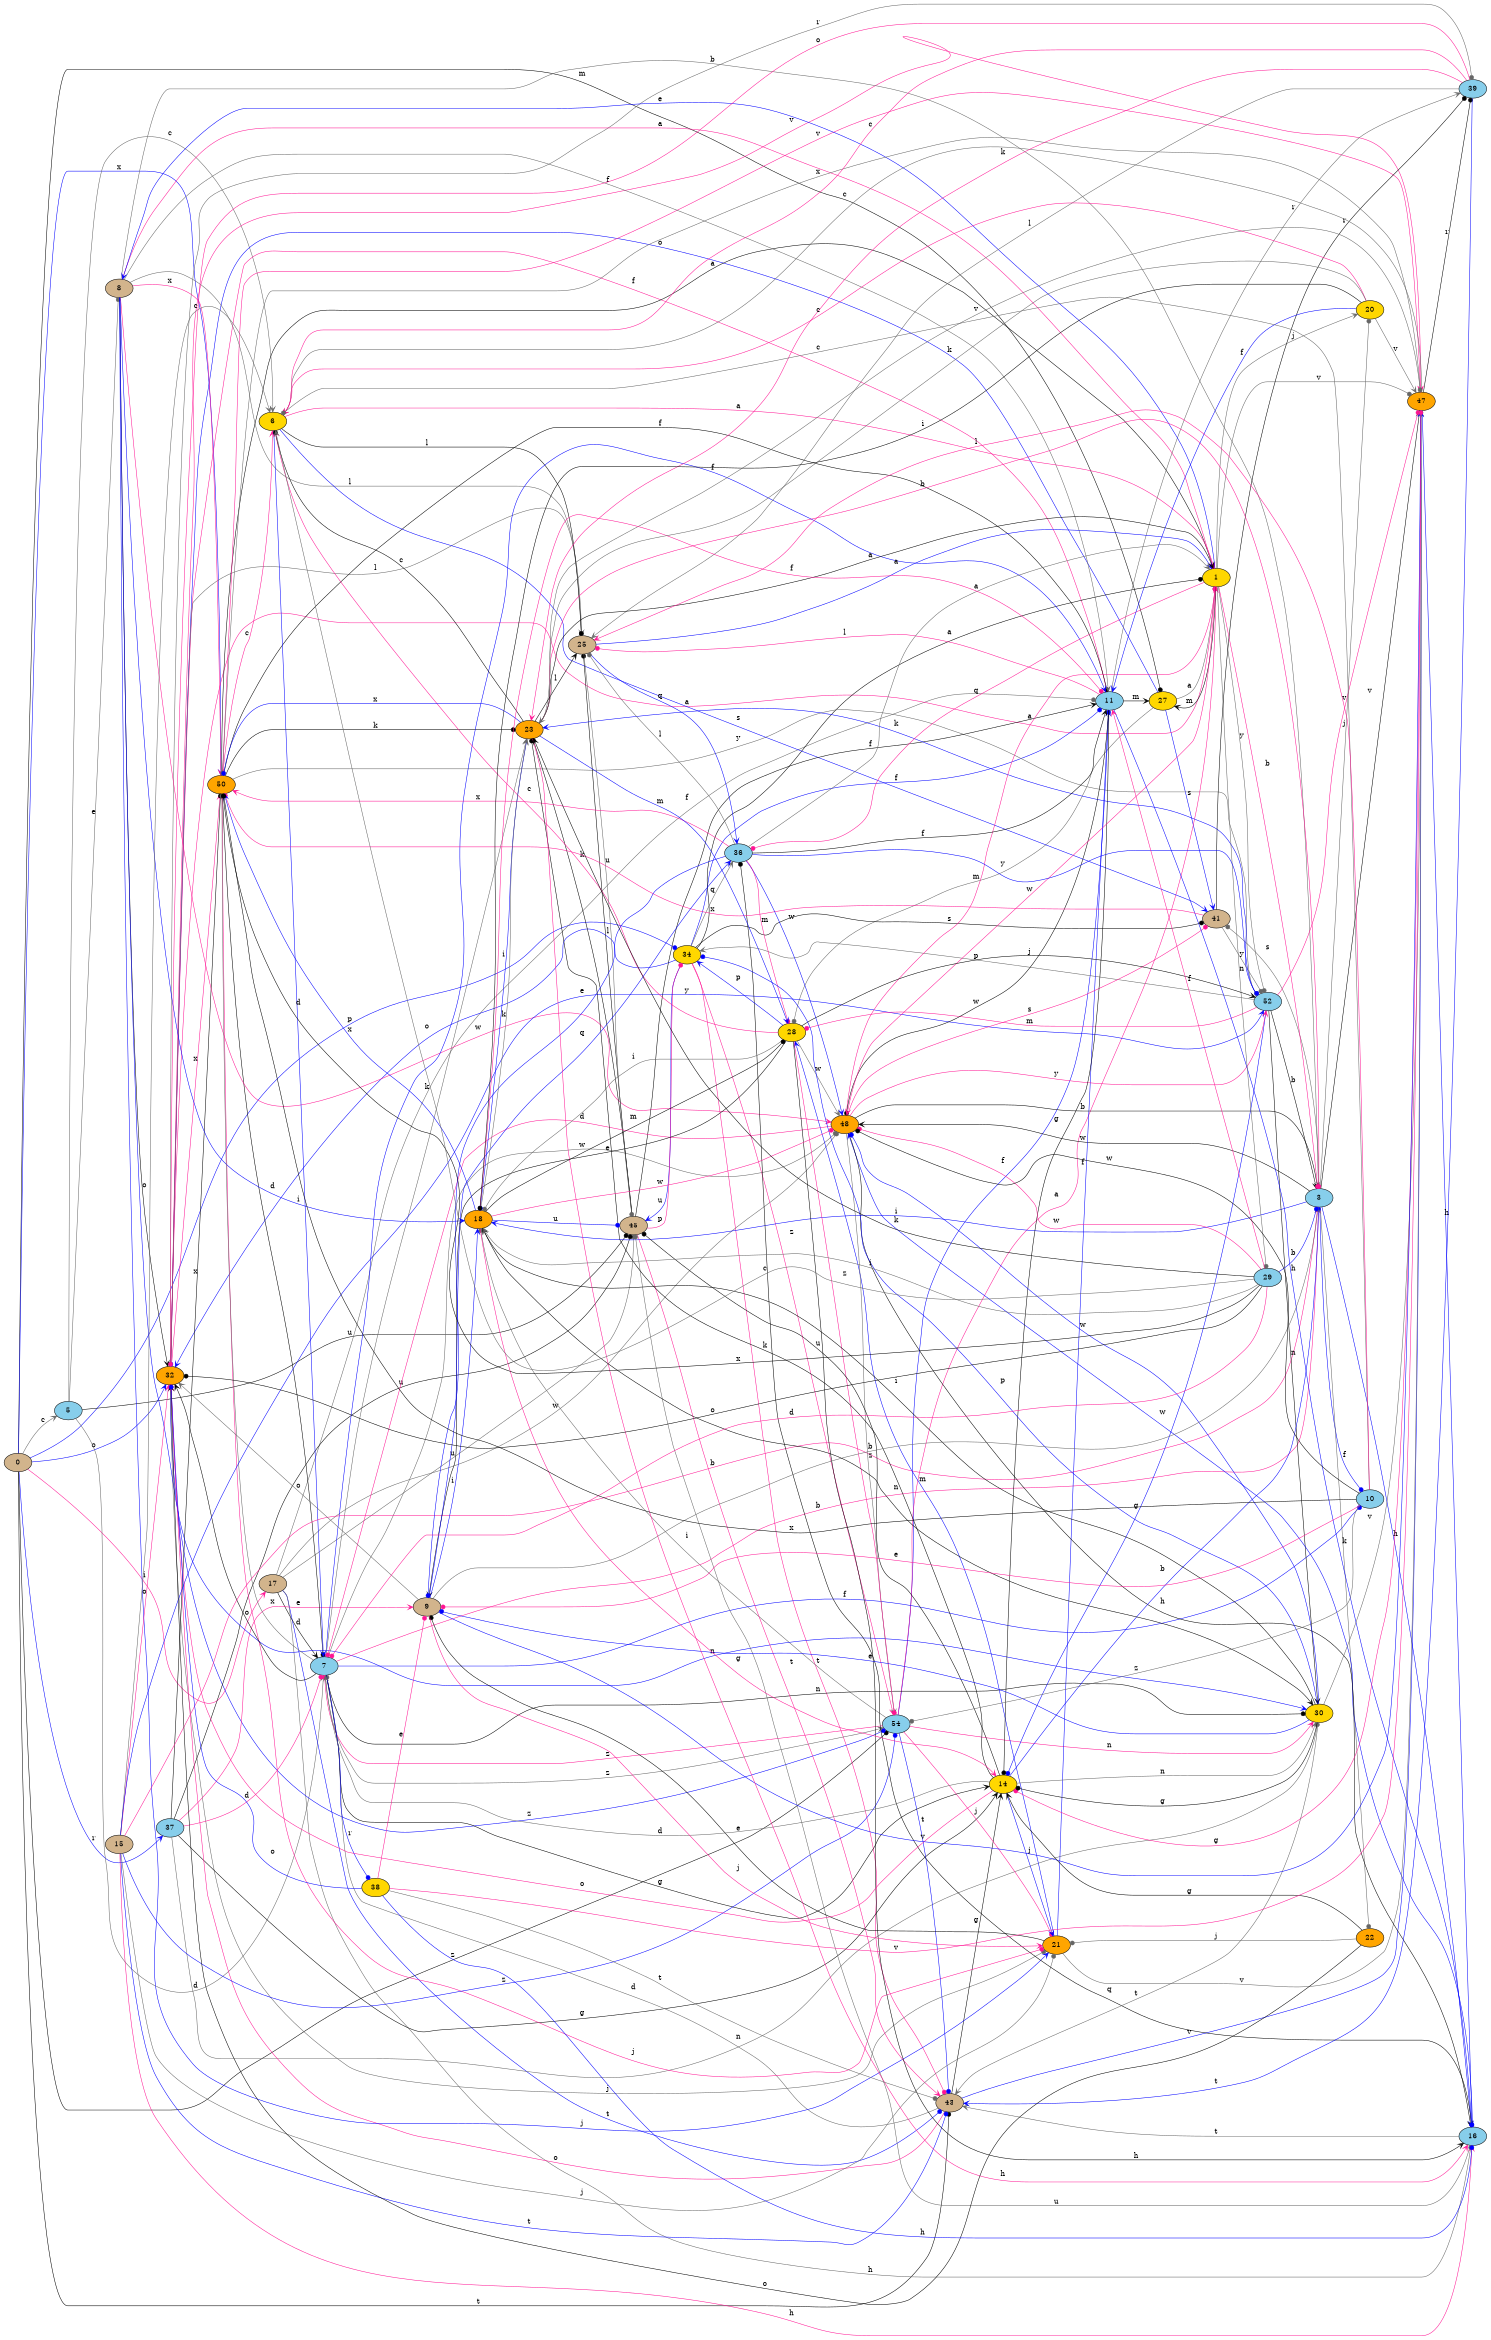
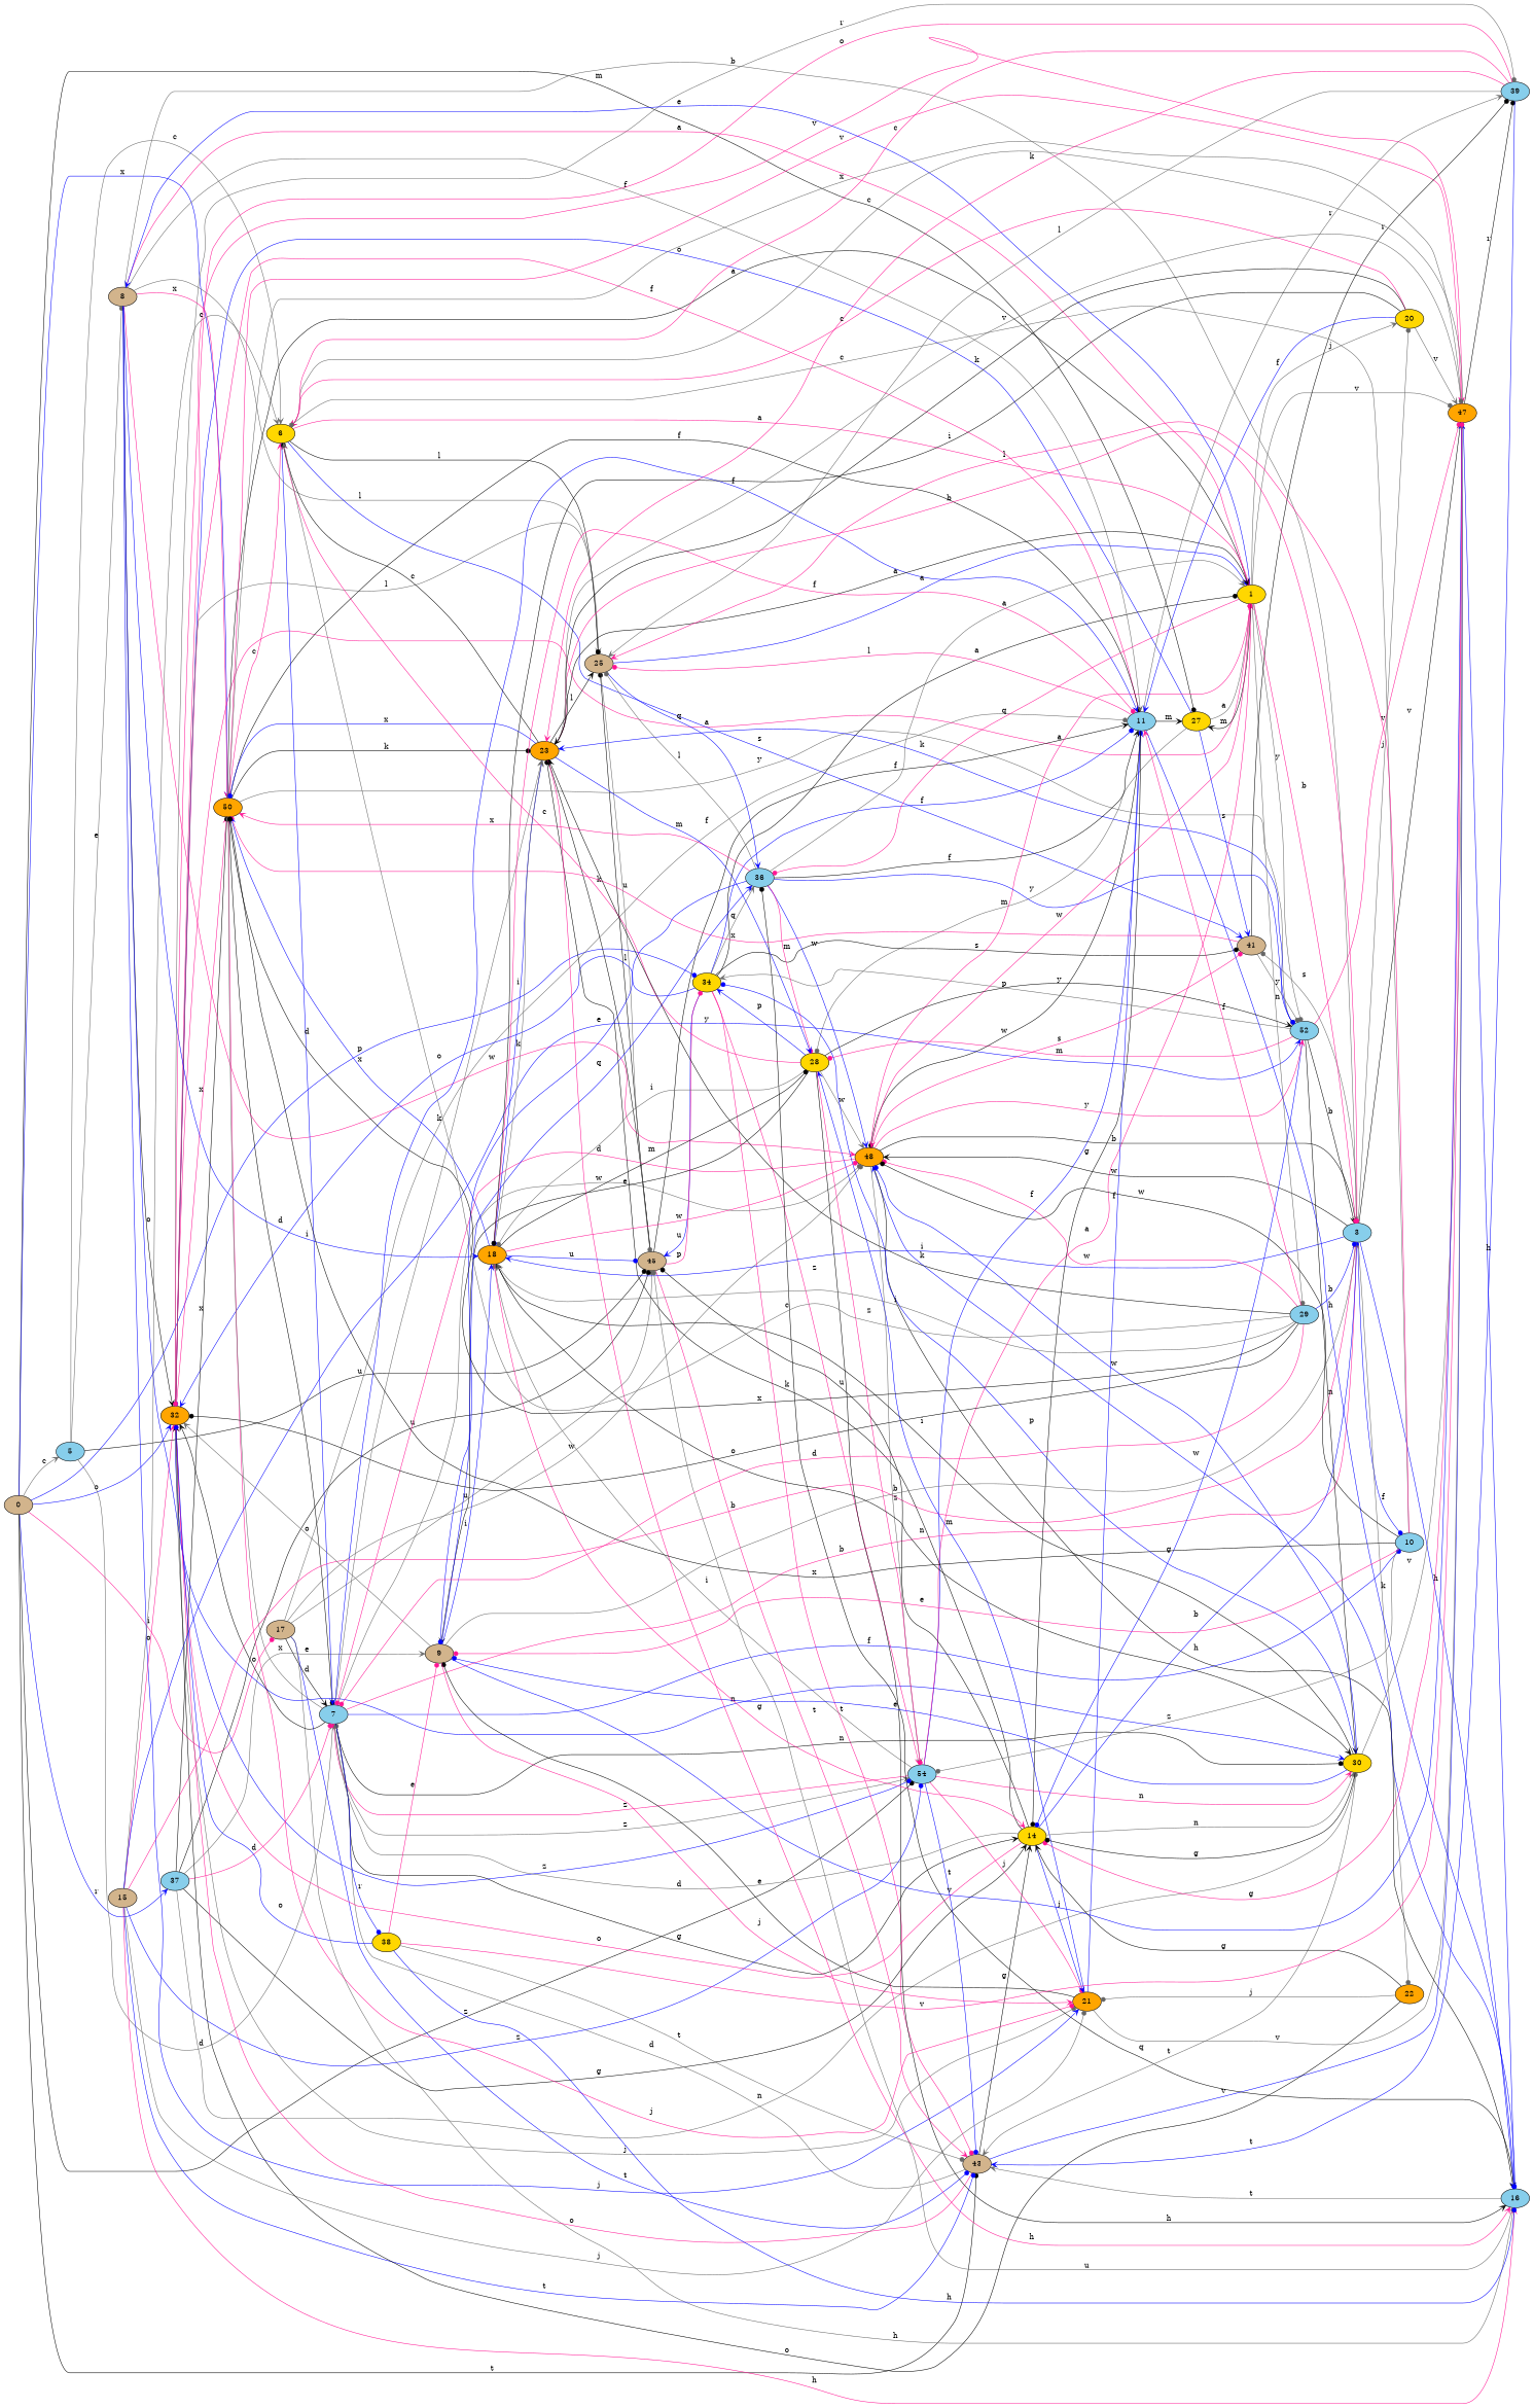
  strict digraph {
    rankdir=LR
    node [fillcolor=skyblue style=filled]
    edge [arrowhead=dot color=gray40]
    0 [fillcolor=tan]
    5
    17 [fillcolor=tan]
    27 [fillcolor=gold]
    32 [fillcolor=orange]
    34 [fillcolor=gold]
    37
    43 [fillcolor=tan]
    50 [fillcolor=orange]
    54
    8 [fillcolor=tan]
    6 [fillcolor=gold]
    7
    45 [fillcolor=tan]
    15 [fillcolor=tan]
    3
    52
    16
    21 [fillcolor=orange]
    48 [fillcolor=orange]
    11
    1 [fillcolor=gold]
    41 [fillcolor=tan]
    28 [fillcolor=gold]
    47 [fillcolor=orange]
    25 [fillcolor=tan]
    39
    36
    14 [fillcolor=gold]
    30 [fillcolor=gold]
    9 [fillcolor=tan]
    23 [fillcolor=orange]
    18 [fillcolor=orange]
    20 [fillcolor=gold]
    29
    10
    22 [fillcolor=orange]
    38 [fillcolor=gold]
    0 -> 5 [arrowhead=vee label=c]
-   0 -> 17 [arrowhead=vee color=deeppink label=i]
+   0 -> 17 [color=deeppink label=i]
    0 -> 27 [color=black label=m]
    0 -> 32 [arrowhead=vee color=blue label=o]
    0 -> 34 [color=blue label=p]
    0 -> 37 [arrowhead=vee color=blue label=r]
    0 -> 43 [color=black label=t]
    0 -> 50 [arrowhead=vee color=blue label=x]
    0 -> 54 [color=black label=z]
    5 -> 8 [label=e]
    5 -> 6 [arrowhead=vee label=c]
    5 -> 7 [arrowhead=vee label=d]
    5 -> 45 [color=black label=u]
    17 -> 43 [color=blue label=t]
    17 -> 7 [arrowhead=vee color=black label=d]
    17 -> 45 [label=u]
    17 -> 16 [label=h]
    17 -> 48 [label=w]
    17 -> 11 [label=f]
    27 -> 32 [color=blue label=o]
    27 -> 1 [label=a]
    27 -> 41 [arrowhead=vee color=blue label=s]
    27 -> 28 [label=m]
    32 -> 50 [arrowhead=vee color=deeppink label=x]
    32 -> 54 [color=blue label=z]
    32 -> 21 [label=j]
    32 -> 11 [color=deeppink label=f]
    32 -> 1 [color=deeppink label=a]
    32 -> 47 [arrowhead=vee color=deeppink label=v]
    32 -> 25 [arrowhead=vee label=l]
    32 -> 39 [label=r]
    34 -> 32 [arrowhead=vee color=blue label=o]
    34 -> 43 [color=deeppink label=t]
    34 -> 54 [arrowhead=vee color=deeppink label=z]
    34 -> 45 [arrowhead=vee color=blue label=u]
    34 -> 11 [color=blue label=f]
    34 -> 1 [color=black label=a]
    34 -> 41 [color=black label=s]
    34 -> 36 [arrowhead=vee label=q]
    37 -> 50 [color=black label=x]
    37 -> 7 [color=deeppink label=d]
    37 -> 45 [color=black label=u]
    37 -> 14 [arrowhead=vee color=black label=g]
    37 -> 30 [label=n]
-   37 -> 9 [arrowhead=vee color=deeppink label=e]
+   37 -> 9 [arrowhead=vee label=e]
    43 -> 32 [color=deeppink label=o]
    43 -> 7 [label=d]
    43 -> 47 [arrowhead=vee color=blue label=v]
    43 -> 14 [arrowhead=vee color=black label=g]
    50 -> 6 [arrowhead=vee color=deeppink label=c]
    50 -> 7 [color=black label=d]
    50 -> 52 [label=y]
    50 -> 21 [color=deeppink label=j]
    50 -> 11 [color=black label=f]
    50 -> 1 [arrowhead=vee color=black label=a]
    50 -> 47 [arrowhead=vee color=deeppink label=v]
    50 -> 23 [color=black label=k]
    54 -> 43 [color=blue label=t]
    54 -> 7 [color=deeppink label=z]
    54 -> 21 [color=deeppink label=j]
    54 -> 11 [color=blue label=f]
    54 -> 1 [arrowhead=vee color=deeppink label=a]
    54 -> 30 [arrowhead=vee color=deeppink label=n]
    54 -> 18 [label=i]
    8 -> 32 [arrowhead=vee color=black label=o]
    8 -> 50 [arrowhead=vee color=deeppink label=x]
    8 -> 3 [label=b]
    8 -> 21 [arrowhead=vee color=blue label=j]
    8 -> 48 [arrowhead=vee color=deeppink label=w]
    8 -> 11 [arrowhead=vee label=f]
    8 -> 1 [color=deeppink label=a]
    8 -> 25 [label=l]
    8 -> 30 [arrowhead=vee color=blue label=n]
    8 -> 18 [arrowhead=vee color=blue label=i]
    6 -> 7 [arrowhead=vee color=blue label=d]
    6 -> 1 [arrowhead=vee color=deeppink label=a]
    6 -> 41 [arrowhead=vee color=blue label=s]
    6 -> 25 [color=black label=l]
    7 -> 32 [arrowhead=vee color=black label=o]
    7 -> 50 [label=x]
    7 -> 54 [arrowhead=vee label=z]
    7 -> 3 [arrowhead=vee color=deeppink label=b]
    7 -> 48 [label=w]
    7 -> 11 [arrowhead=vee color=blue label=f]
    7 -> 14 [arrowhead=vee color=black label=g]
    7 -> 30 [color=black label=n]
    7 -> 23 [arrowhead=vee label=k]
    7 -> 10 [color=blue label=f]
    7 -> 38 [color=blue label=r]
    45 -> 34 [color=deeppink label=p]
    45 -> 43 [arrowhead=vee color=deeppink label=t]
    45 -> 11 [arrowhead=vee color=black label=f]
    45 -> 25 [color=black label=l]
    45 -> 23 [color=black label=k]
    15 -> 32 [arrowhead=vee color=deeppink label=o]
    15 -> 43 [color=blue label=t]
    15 -> 54 [color=blue label=z]
    15 -> 6 [arrowhead=vee label=c]
    15 -> 3 [color=deeppink label=b]
    15 -> 52 [arrowhead=vee color=blue label=y]
    15 -> 16 [arrowhead=vee color=deeppink label=h]
    15 -> 21 [label=j]
    3 -> 16 [arrowhead=vee color=blue label=h]
    3 -> 48 [arrowhead=vee color=black label=w]
    3 -> 41 [label=s]
    3 -> 47 [arrowhead=vee color=black label=v]
    3 -> 18 [arrowhead=vee color=blue label=i]
    3 -> 20 [label=j]
    3 -> 10 [color=blue label=f]
    3 -> 22 [label=k]
    52 -> 34 [arrowhead=vee label=p]
    52 -> 3 [arrowhead=vee color=black label=b]
    52 -> 28 [color=deeppink label=m]
    52 -> 47 [color=deeppink label=v]
    52 -> 14 [color=blue label=g]
    52 -> 30 [arrowhead=vee color=black label=n]
    52 -> 23 [arrowhead=vee color=blue label=k]
    16 -> 43 [arrowhead=vee label=t]
    16 -> 45 [label=u]
    16 -> 48 [arrowhead=vee color=blue label=w]
    16 -> 36 [color=black label=q]
    21 -> 11 [arrowhead=vee color=blue label=f]
    21 -> 28 [arrowhead=vee color=blue label=m]
    21 -> 47 [label=v]
    21 -> 9 [color=black label=e]
    48 -> 54 [arrowhead=vee label=z]
    48 -> 7 [color=deeppink label=d]
    48 -> 3 [arrowhead=vee color=black label=b]
    48 -> 52 [arrowhead=vee color=deeppink label=y]
    48 -> 16 [arrowhead=vee color=black label=h]
    48 -> 1 [color=deeppink label=a]
    48 -> 41 [color=deeppink label=s]
    11 -> 27 [arrowhead=vee color=black label=m]
    11 -> 16 [color=blue label=h]
    11 -> 48 [color=black label=w]
    11 -> 25 [color=deeppink label=l]
    11 -> 39 [arrowhead=vee label=r]
    11 -> 14 [color=black label=g]
    1 -> 27 [arrowhead=vee color=black label=m]
    1 -> 8 [arrowhead=vee color=blue label=e]
    1 -> 3 [color=deeppink label=b]
    1 -> 52 [label=y]
    1 -> 48 [arrowhead=vee color=deeppink label=w]
    1 -> 47 [label=v]
    1 -> 36 [color=deeppink label=q]
    1 -> 20 [arrowhead=vee label=j]
    1 -> 29 [label=n]
    41 -> 50 [color=deeppink label=x]
    41 -> 52 [label=y]
    41 -> 39 [color=black label=r]
    28 -> 34 [arrowhead=vee color=blue label=p]
    28 -> 54 [color=deeppink label=z]
    28 -> 6 [arrowhead=vee color=deeppink label=c]
-   28 -> 52 [arrowhead=vee color=black label=j]
+   28 -> 52 [arrowhead=vee color=black label=y]
    28 -> 16 [arrowhead=vee color=black label=h]
    28 -> 48 [arrowhead=vee label=w]
    28 -> 9 [arrowhead=vee color=black label=e]
    28 -> 18 [label=i]
    47 -> 50 [label=x]
    47 -> 6 [arrowhead=vee label=c]
    47 -> 16 [color=blue label=h]
    47 -> 39 [color=black label=r]
    47 -> 14 [color=deeppink label=g]
    25 -> 45 [label=u]
    25 -> 1 [arrowhead=vee color=blue label=a]
    25 -> 36 [arrowhead=vee color=blue label=q]
    39 -> 32 [color=deeppink label=o]
    39 -> 43 [arrowhead=vee color=blue label=t]
    39 -> 6 [arrowhead=vee color=deeppink label=c]
    39 -> 25 [arrowhead=vee label=l]
    39 -> 23 [arrowhead=vee color=deeppink label=k]
    36 -> 50 [arrowhead=vee color=deeppink label=x]
    36 -> 52 [color=blue label=y]
    36 -> 48 [arrowhead=vee color=blue label=w]
    36 -> 11 [arrowhead=vee color=black label=f]
    36 -> 1 [arrowhead=vee label=a]
    36 -> 28 [color=deeppink label=m]
    36 -> 25 [label=l]
    36 -> 9 [color=blue label=e]
    14 -> 32 [arrowhead=vee color=deeppink label=o]
    14 -> 7 [arrowhead=vee label=d]
    14 -> 45 [color=black label=u]
    14 -> 3 [color=blue label=b]
    14 -> 21 [arrowhead=vee color=blue label=j]
    14 -> 30 [arrowhead=vee label=n]
    14 -> 23 [color=black label=k]
    30 -> 34 [color=blue label=p]
    30 -> 43 [arrowhead=vee label=t]
    30 -> 48 [color=blue label=w]
    30 -> 47 [arrowhead=vee label=v]
    30 -> 14 [color=black label=g]
    30 -> 9 [color=blue label=e]
    30 -> 18 [arrowhead=vee color=black label=i]
    9 -> 32 [arrowhead=vee label=o]
    9 -> 3 [arrowhead=vee label=b]
    9 -> 21 [arrowhead=vee color=deeppink label=j]
    9 -> 47 [arrowhead=vee color=blue label=v]
    9 -> 36 [arrowhead=vee color=blue label=q]
    9 -> 18 [arrowhead=vee color=blue label=i]
    23 -> 50 [color=blue label=x]
    23 -> 6 [color=black label=c]
    23 -> 3 [color=deeppink label=b]
    23 -> 16 [arrowhead=vee color=deeppink label=h]
    23 -> 1 [arrowhead=vee color=black label=a]
    23 -> 28 [arrowhead=vee color=blue label=m]
    23 -> 47 [label=v]
    23 -> 25 [arrowhead=vee color=black label=l]
    23 -> 18 [color=blue label=i]
    18 -> 50 [arrowhead=vee color=blue label=x]
    18 -> 45 [color=blue label=u]
    18 -> 48 [color=deeppink label=w]
    18 -> 11 [color=deeppink label=f]
    18 -> 28 [color=black label=m]
    18 -> 14 [arrowhead=vee color=deeppink label=g]
    18 -> 30 [arrowhead=vee color=black label=n]
    18 -> 23 [arrowhead=vee label=k]
    20 -> 6 [arrowhead=vee color=deeppink label=c]
    20 -> 11 [arrowhead=vee color=blue label=f]
    20 -> 47 [arrowhead=vee label=v]
-   20 -> 23 [arrowhead=vee label=k]
+   20 -> 23 [arrowhead=vee color=black label=k]
    20 -> 18 [color=black label=i]
    29 -> 32 [color=black label=o]
    29 -> 50 [color=black label=x]
    29 -> 6 [arrowhead=vee label=c]
    29 -> 7 [color=deeppink label=d]
    29 -> 3 [color=blue label=b]
    29 -> 48 [color=deeppink label=w]
    29 -> 11 [arrowhead=vee color=deeppink label=f]
    29 -> 23 [arrowhead=vee color=black label=k]
    29 -> 18 [arrowhead=vee label=i]
    10 -> 50 [color=black label=x]
    10 -> 54 [label=z]
    10 -> 6 [label=c]
    10 -> 48 [color=black label=w]
    10 -> 25 [arrowhead=vee color=deeppink label=l]
    10 -> 9 [color=deeppink label=e]
    22 -> 32 [arrowhead=vee color=black label=o]
    22 -> 21 [label=j]
    22 -> 14 [arrowhead=vee color=black label=g]
    38 -> 32 [color=blue label=o]
    38 -> 43 [label=t]
    38 -> 16 [color=blue label=h]
    38 -> 47 [color=deeppink label=v]
    38 -> 9 [color=deeppink label=e]
  }
